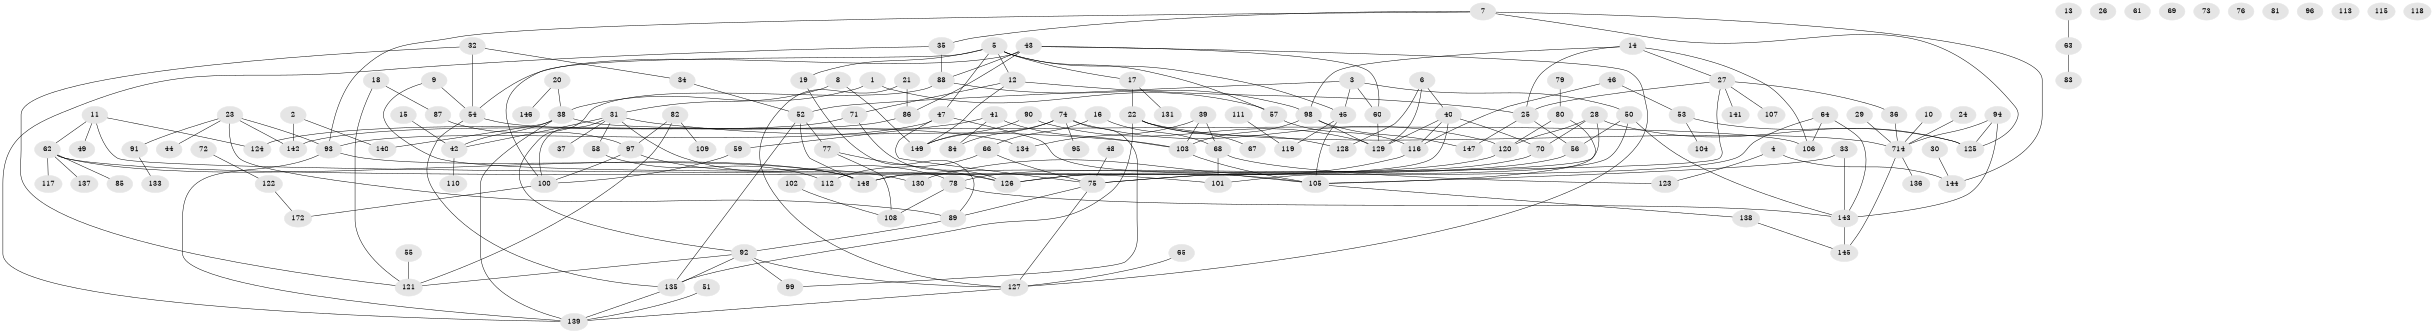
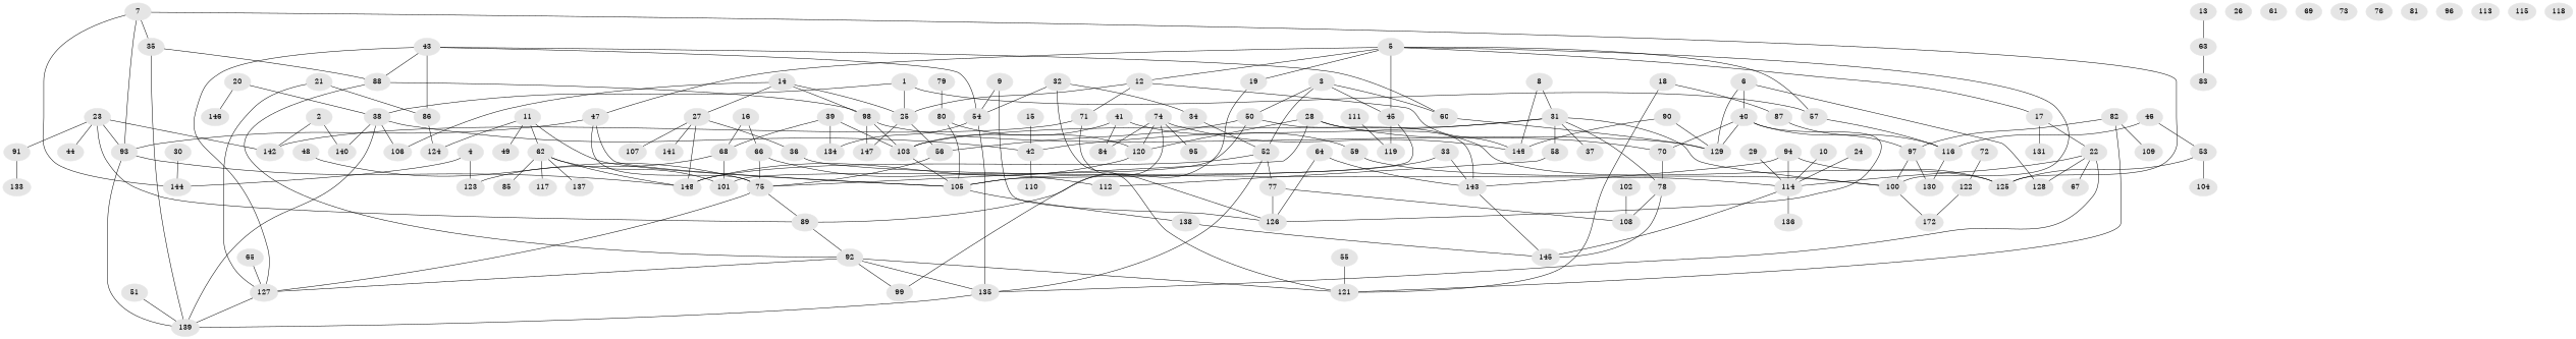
  graph {
    node [color=gray90 style=filled]
    1
    25
    38
    57
    56
    147
    140
    106
    42
    139
    116
    2
    142
    3
    45
    50
    52
    60
    105
    119
    143
    101
    135
    148
    77
    129
    4
    123
    144
    5
    12
    17
    19
    47
    100
    149
    71
    22
    131
    89
    93
    75
    n43 [label=172]
    6
    40
    128
    126
    70
    7
    35
    125
    88
    8
    31
    37
    58
    78
    103
    9
    54
    134
    66
    112
    10
-   114 [label=714]
+   114
    145
    136
    11
    49
    62
    124
    85
    117
    137
    138
    13
    63
    83
    14
    27
    98
    36
    107
    141
    15
    110
    16
    68
    67
    18
    87
    121
    97
    92
    20
    146
    21
    86
    127
    23
    44
    91
    133
    24
    26
    28
    120
    29
    30
    108
    32
    34
    33
    39
    130
    41
    59
    84
    43
    46
    53
    104
    48
    51
    55
    61
    64
    65
    69
    72
    122
    73
    74
    95
    99
    76
    79
    80
    81
    82
    109
    90
    94
    96
    102
    111
    113
    115
    118
-   27 -- 25
+   1 -- 25
    1 -- 38
    1 -- 57
    25 -- 56
    25 -- 147
    38 -- 140
    38 -- 106
    38 -- 42
    38 -- 139
    57 -- 116
    56 -- 75
    42 -- 110
    116 -- 130
    2 -- 140
    2 -- 142
    3 -- 45
    3 -- 50
    3 -- 52
    3 -- 60
    45 -- 105
    45 -- 119
    50 -- 56
    50 -- 143
    50 -- 101
    52 -- 135
    52 -- 148
    52 -- 77
    60 -- 129
    105 -- 138
    143 -- 145
    135 -- 139
    77 -- 126
    77 -- 108
    4 -- 123
    4 -- 144
    5 -- 57
    5 -- 45
    5 -- 12
    5 -- 17
    5 -- 19
    5 -- 47
    5 -- 100
    12 -- 25
    12 -- 149
    12 -- 71
    17 -- 22
    17 -- 131
    19 -- 89
    47 -- 105
    47 -- 93
    47 -- 75
    100 -- n43
    71 -- 142
    71 -- 126
    22 -- 135
    22 -- 128
    22 -- 114
    22 -- 67
    89 -- 92
    93 -- 139
    93 -- 148
    75 -- 89
    75 -- 127
    6 -- 129
    6 -- 40
    6 -- 128
    40 -- 116
    40 -- 129
    40 -- 126
    40 -- 70
    70 -- 78
    7 -- 144
    7 -- 93
    7 -- 35
    7 -- 125
    35 -- 139
    35 -- 88
    88 -- 98
    88 -- 92
    8 -- 149
    8 -- 31
    31 -- 42
    31 -- 100
    31 -- 37
    31 -- 58
    31 -- 78
    31 -- 103
    58 -- 112
-   78 -- 143
+   78 -- 145
    78 -- 108
    103 -- 105
    9 -- 126
    9 -- 54
    54 -- 135
    54 -- 134
    66 -- 75
    66 -- 112
    10 -- 114
    114 -- 145
    114 -- 136
    11 -- 105
    11 -- 49
    11 -- 62
    11 -- 124
    62 -- 101
    62 -- 148
    62 -- 85
    62 -- 117
    62 -- 137
    138 -- 145
    13 -- 63
    63 -- 83
    14 -- 25
    14 -- 106
    14 -- 27
    14 -- 98
    27 -- 148
    27 -- 36
    27 -- 107
    27 -- 141
    98 -- 147
    98 -- 129
    98 -- 103
    36 -- 114
    15 -- 42
    16 -- 66
    16 -- 68
    68 -- 101
    68 -- 123
    18 -- 87
    18 -- 121
    87 -- 97
    97 -- 100
    97 -- 130
    92 -- 135
    92 -- 121
    92 -- 127
    92 -- 99
    20 -- 38
    20 -- 146
    21 -- 86
    21 -- 127
    86 -- 124
    127 -- 139
    23 -- 142
    23 -- 89
    23 -- 93
    23 -- 44
    23 -- 91
    91 -- 133
    24 -- 114
    28 -- 75
    28 -- 70
    28 -- 125
    28 -- 120
    120 -- 148
    29 -- 114
    30 -- 144
    32 -- 54
    32 -- 121
    32 -- 34
    34 -- 52
    33 -- 105
    33 -- 143
    39 -- 103
    39 -- 134
    39 -- 68
    41 -- 103
    41 -- 59
    41 -- 84
    59 -- 100
    43 -- 60
    43 -- 88
    43 -- 54
    43 -- 86
    43 -- 127
    46 -- 116
    46 -- 53
    53 -- 125
    53 -- 104
    48 -- 75
    51 -- 139
    55 -- 121
-   64 -- 106
    64 -- 143
    64 -- 126
    65 -- 127
    72 -- 122
    122 -- n43
    74 -- 149
    74 -- 120
    74 -- 84
    74 -- 95
    74 -- 99
    79 -- 80
    80 -- 105
    80 -- 120
    82 -- 121
    82 -- 97
    82 -- 109
    90 -- 129
    90 -- 149
    94 -- 143
    94 -- 125
    94 -- 114
    102 -- 108
    111 -- 119
  }
